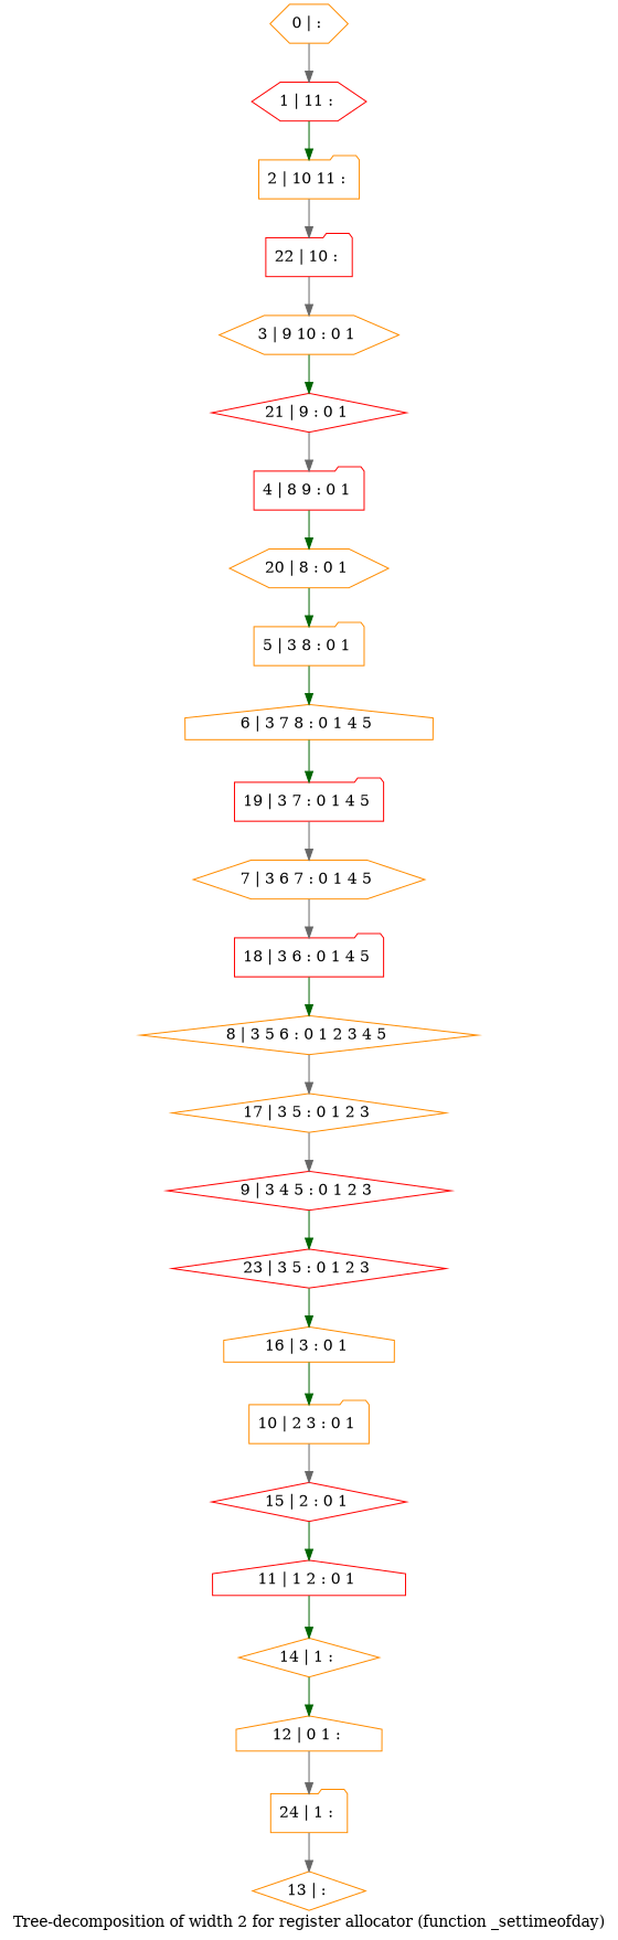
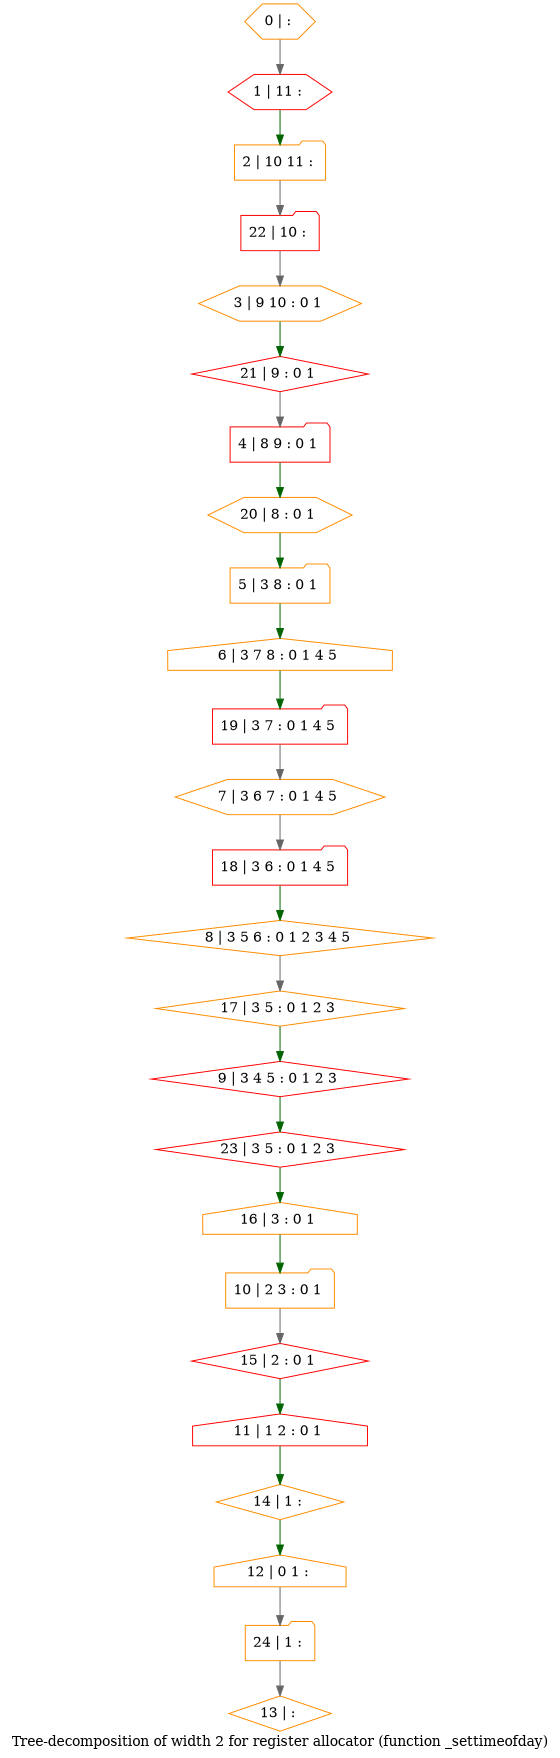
  digraph {
    label="Tree-decomposition of width 2 for register allocator (function _settimeofday)"
    node [color=darkorange shape=folder]
    edge [color=darkgreen]
    n1 [label="0 | : " shape=hexagon]
    n2 [color=red label="1 | 11 : " shape=hexagon]
    n3 [label="2 | 10 11 : "]
    n4 [color=red label="22 | 10 : "]
    n5 [label="3 | 9 10 : 0 1 " shape=hexagon]
    n6 [color=red label="21 | 9 : 0 1 " shape=diamond]
    n7 [color=red label="4 | 8 9 : 0 1 "]
    n8 [label="20 | 8 : 0 1 " shape=hexagon]
    n9 [label="5 | 3 8 : 0 1 "]
    n10 [label="6 | 3 7 8 : 0 1 4 5 " shape=house]
    n11 [color=red label="19 | 3 7 : 0 1 4 5 "]
    n12 [label="7 | 3 6 7 : 0 1 4 5 " shape=hexagon]
    n13 [color=red label="18 | 3 6 : 0 1 4 5 "]
    n14 [label="8 | 3 5 6 : 0 1 2 3 4 5 " shape=diamond]
    n15 [label="17 | 3 5 : 0 1 2 3 " shape=diamond]
    n16 [color=red label="9 | 3 4 5 : 0 1 2 3 " shape=diamond]
    n17 [color=red label="23 | 3 5 : 0 1 2 3 " shape=diamond]
    n18 [label="16 | 3 : 0 1 " shape=house]
    n19 [label="10 | 2 3 : 0 1 "]
    n20 [color=red label="15 | 2 : 0 1 " shape=diamond]
    n21 [color=red label="11 | 1 2 : 0 1 " shape=house]
    n22 [label="14 | 1 : " shape=diamond]
    n23 [label="12 | 0 1 : " shape=house]
    n24 [label="24 | 1 : "]
    n25 [label="13 | : " shape=diamond]
    n1 -> n2 [color=gray40]
    n2 -> n3
    n3 -> n4 [color=gray40]
    n4 -> n5 [color=gray40]
    n5 -> n6
    n6 -> n7 [color=gray40]
    n7 -> n8
    n8 -> n9
    n9 -> n10
    n10 -> n11
    n11 -> n12 [color=gray40]
    n12 -> n13 [color=gray40]
    n13 -> n14
    n14 -> n15 [color=gray40]
-   n15 -> n16 [color=gray40]
+   n15 -> n16
    n16 -> n17
    n17 -> n18
    n18 -> n19
    n19 -> n20 [color=gray40]
    n20 -> n21
    n21 -> n22
    n22 -> n23
    n23 -> n24 [color=gray40]
    n24 -> n25 [color=gray40]
  }
